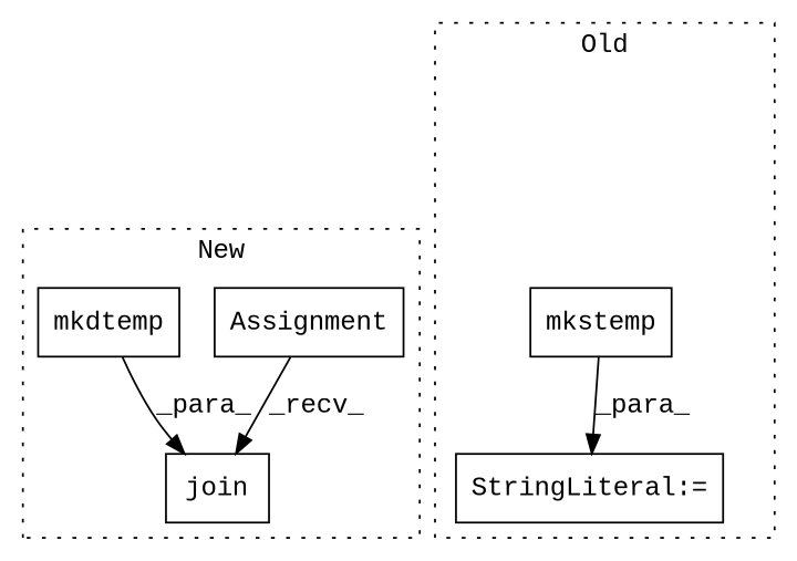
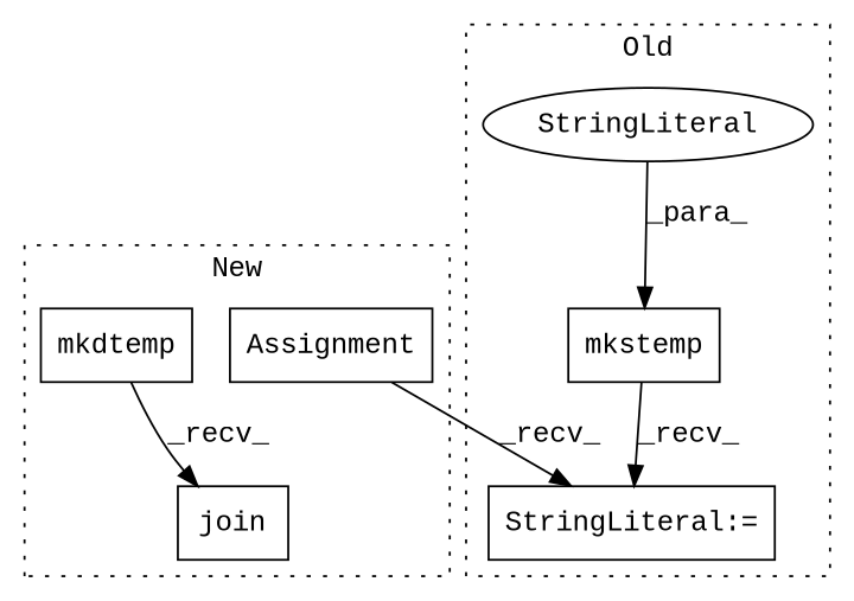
  digraph {
    fontname="Liberation Mono"
    node [a=32 fontname="Liberation Mono" l=7 shape=box]
    edge [fontname="Liberation Mono"]
    n1 [l="5,1" label=join s="38908,38924"]
    n2 [a=22 label=Assignment s=38900]
    n3 [l="8,1" label=mkdtemp s="38852,38870"]
    n4 [l="8,1" label=mkstemp s="38814,38858"]
    n5 [a=7 l=2 label="StringLiteral:=" s=38803]
+   n6 [a=45 label=StringLiteral s=38830 shape=ellipse]
    subgraph cluster_1 {
      label=New
      style=dotted
      n1
      n2
      n3
    }
    subgraph cluster_2 {
      label=Old
      style=dotted
      n4
      n5
+     n6
    }
-   n2 -> n1 [label=_recv_]
-   n3 -> n1 [label=_para_]
-   n4 -> n5 [label=_para_]
+   n2 -> n5 [label=_recv_]
+   n3 -> n1 [label=_recv_]
+   n4 -> n5 [label=_recv_]
+   n6 -> n4 [label=_para_]
  }
